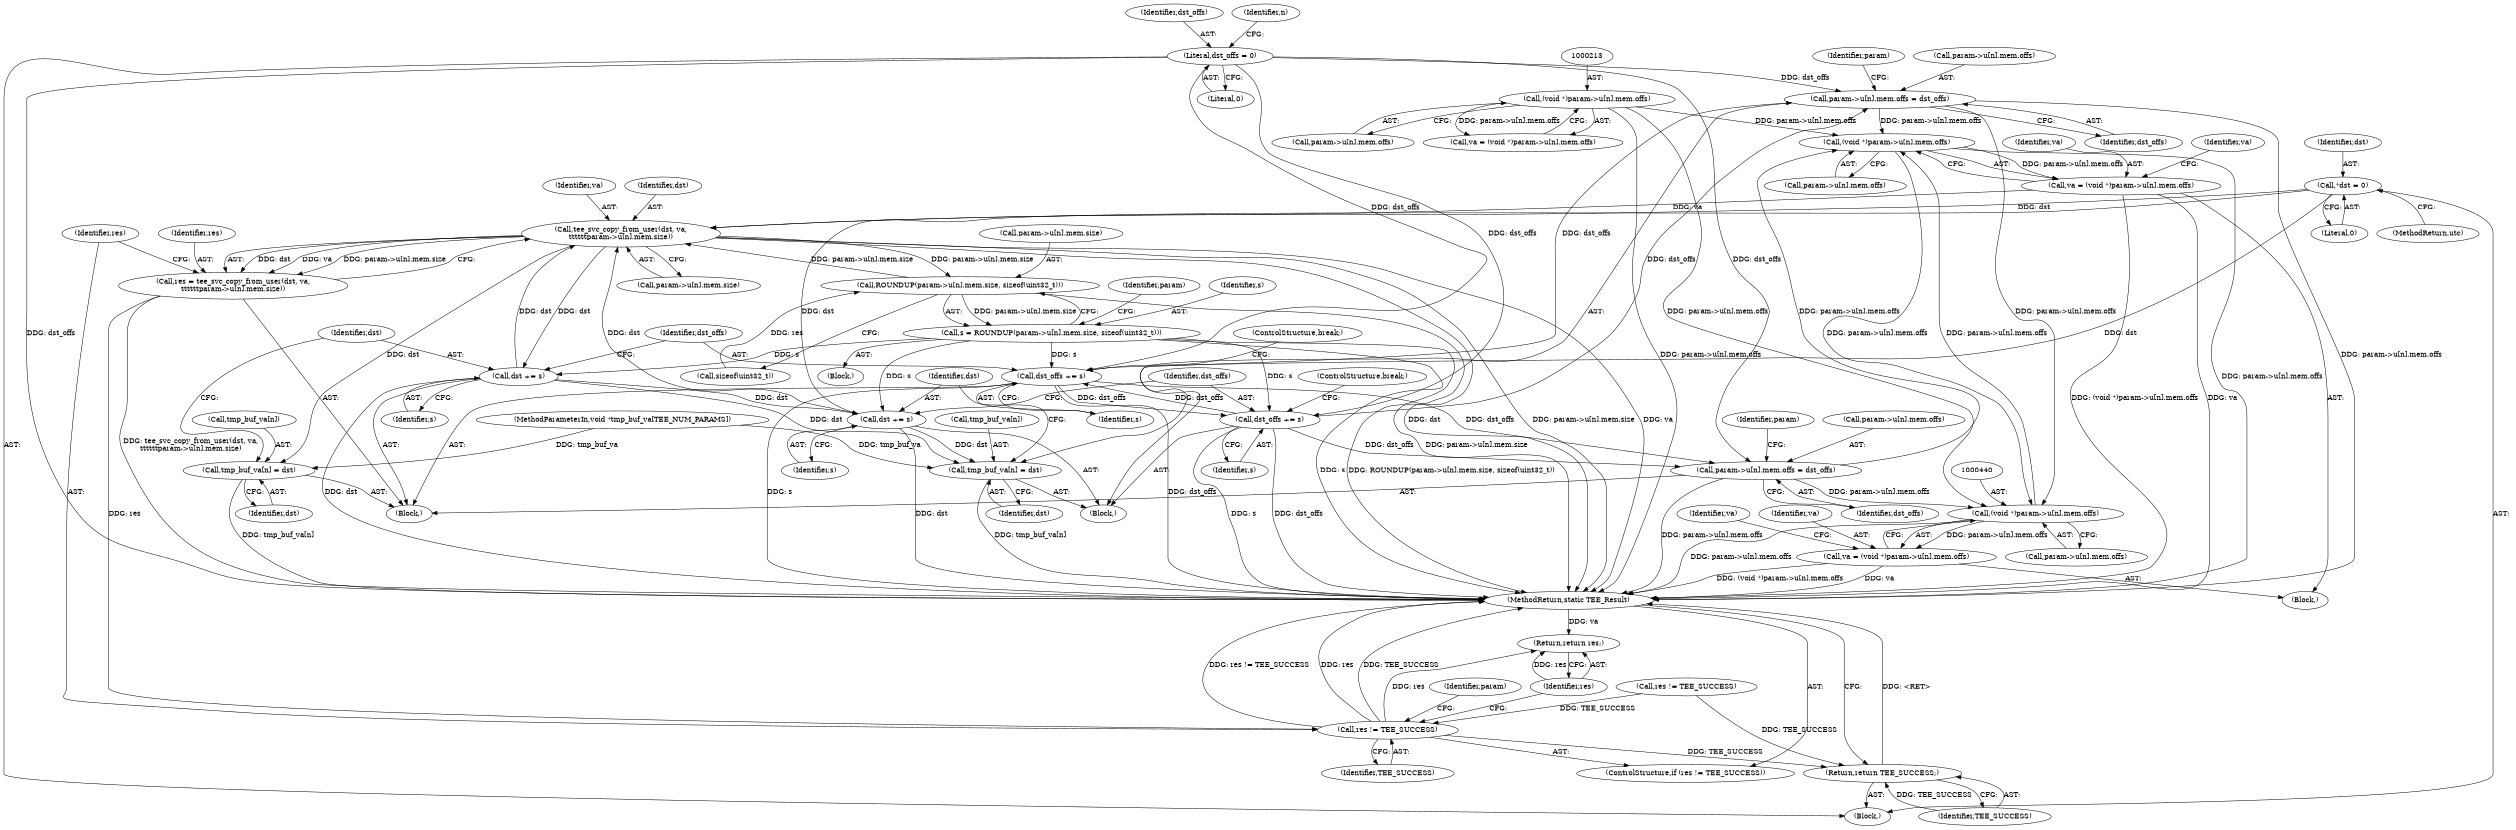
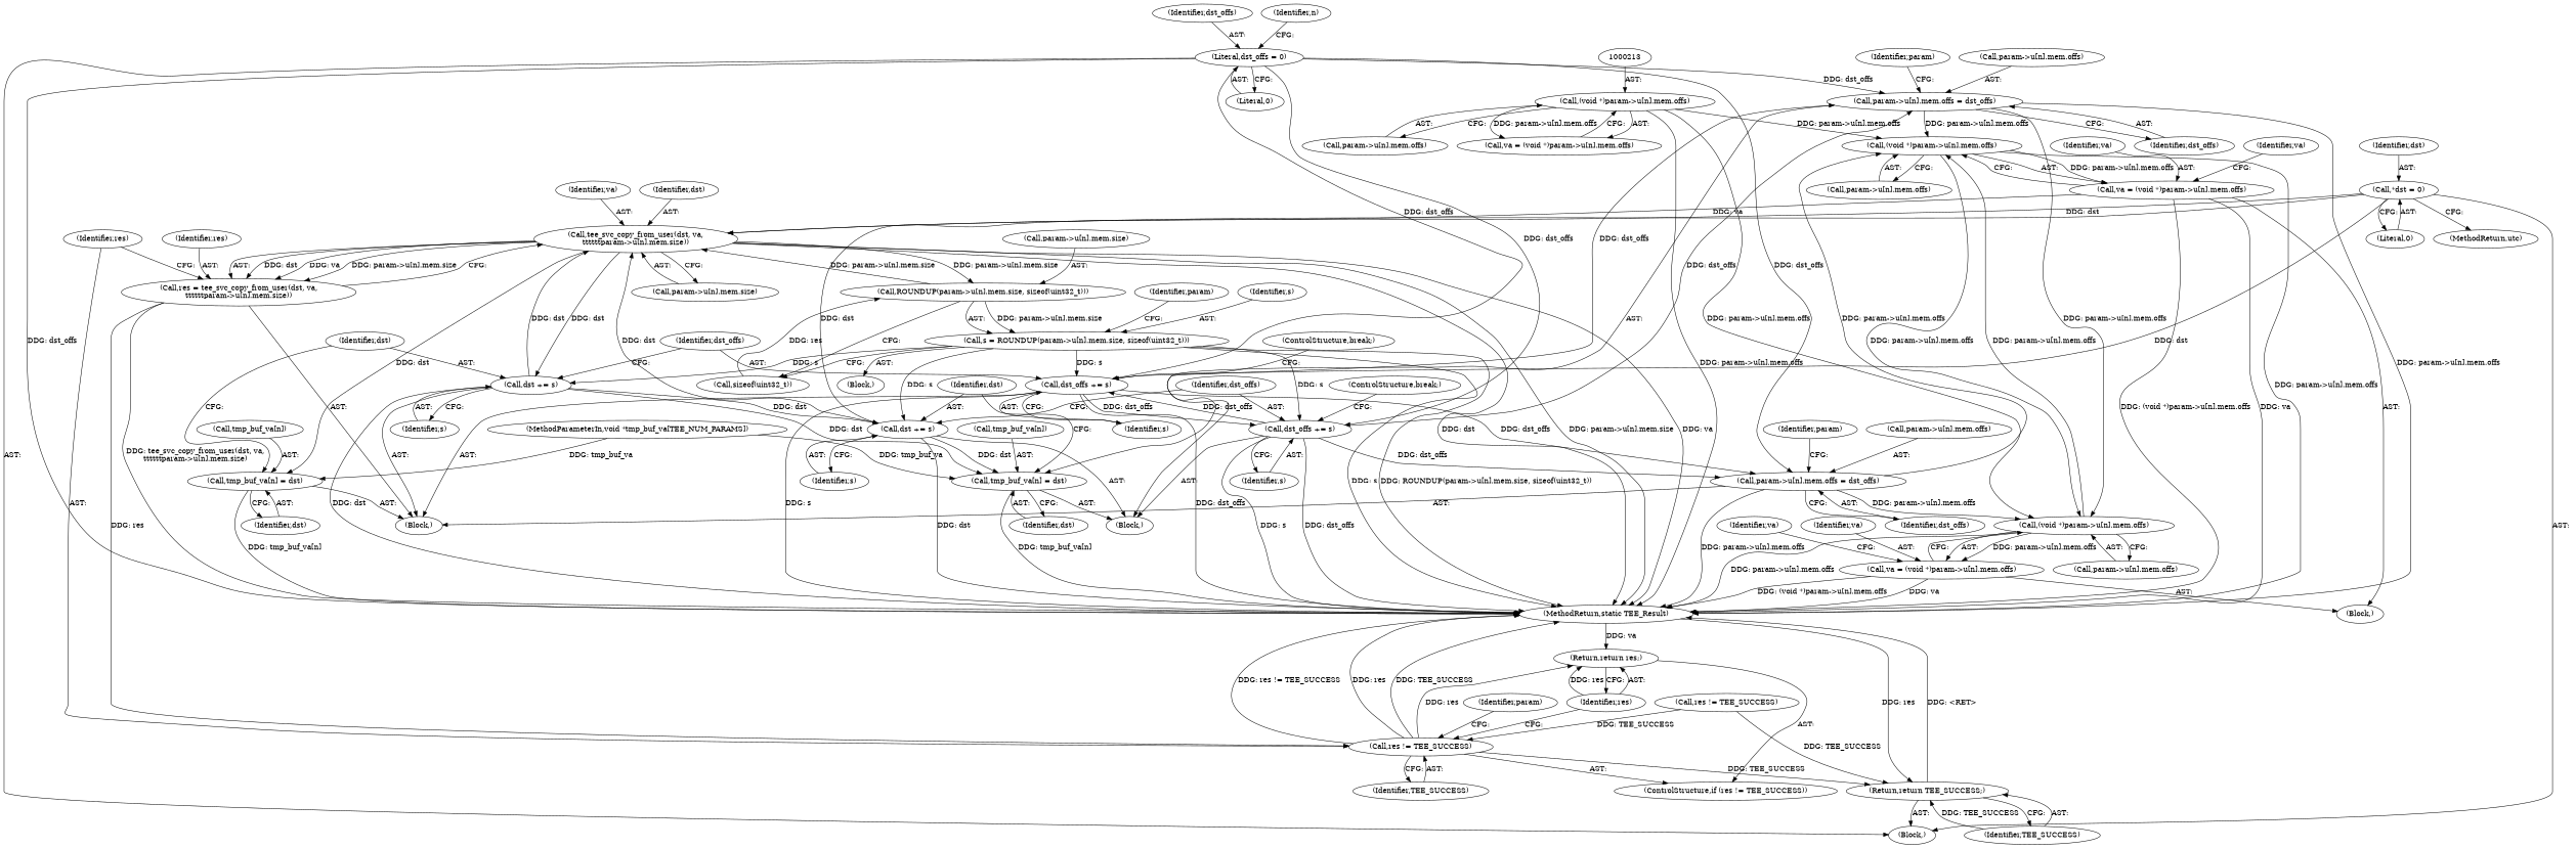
  digraph {
    n1 [label="(Call,param->u[n].mem.offs = dst_offs)"]
    n2 [label="(Call,(void *)param->u[n].mem.offs)"]
    n3 [label="(Call,(void *)param->u[n].mem.offs)"]
    n4 [label="(Block,)"]
    n5 [label="(MethodReturn,static TEE_Result)"]
    n6 [label="(Identifier,dst_offs)"]
    n7 [label="(Call,va = (void *)param->u[n].mem.offs)"]
    n8 [label="(Call,param->u[n].mem.offs)"]
    n9 [label="(Call,va = (void *)param->u[n].mem.offs)"]
    n10 [label="(Call,param->u[n].mem.offs)"]
    n11 [label="(Return,return res;)"]
    n12 [label="(Return,return TEE_SUCCESS;)"]
    n13 [label="(Call,dst_offs += s)"]
    n14 [label="(Call,dst_offs += s)"]
    n15 [label="(Call,param->u[n].mem.offs = dst_offs)"]
    n16 [label="(Block,)"]
    n17 [label="(Identifier,s)"]
    n18 [label="(Identifier,s)"]
    n19 [label="(Identifier,dst_offs)"]
    n20 [label="(Call,s = ROUNDUP(param->u[n].mem.size, sizeof(uint32_t)))"]
    n21 [label="(Call,ROUNDUP(param->u[n].mem.size, sizeof(uint32_t)))"]
    n22 [label="(Call,dst += s)"]
    n23 [label="(Call,dst += s)"]
    n24 [label="(Block,)"]
    n25 [label="(Call,tee_svc_copy_from_user(dst, va,\n\t\t\t\t\t\tparam->u[n].mem.size))"]
    n26 [label="(Call,sizeof(uint32_t))"]
    n27 [label="(Call,tmp_buf_va[n] = dst)"]
    n28 [label="(Identifier,s)"]
    n29 [label="(Identifier,s)"]
    n30 [label="(Call,res = tee_svc_copy_from_user(dst, va,\n\t\t\t\t\t\tparam->u[n].mem.size))"]
    n31 [label="(Call,tmp_buf_va[n] = dst)"]
    n32 [label="(Call,param->u[n].mem.size)"]
    n33 [label="(Call,res != TEE_SUCCESS)"]
    n34 [label="(Identifier,dst)"]
    n35 [label="(Call,*dst = 0)"]
    n36 [label="(Block,)"]
    n37 [label="(Literal,0)"]
    n38 [label="(Identifier,dst)"]
    n39 [label="(Block,)"]
    n40 [label="(Literal,dst_offs = 0)"]
    n41 [label="(Literal,0)"]
    n42 [label="(Call,(void *)param->u[n].mem.offs)"]
    n43 [label="(Call,va = (void *)param->u[n].mem.offs)"]
    n44 [label="(Call,param->u[n].mem.offs)"]
    n45 [label="(ControlStructure,if (res != TEE_SUCCESS))"]
    n46 [label="(Identifier,TEE_SUCCESS)"]
    n47 [label="(Identifier,res)"]
    n48 [label="(Identifier,TEE_SUCCESS)"]
    n49 [label="(Identifier,dst)"]
    n50 [label="(Identifier,va)"]
    n51 [label="(Identifier,param)"]
    n52 [label="(Identifier,param)"]
    n53 [label="(MethodParameterIn,void *tmp_buf_va[TEE_NUM_PARAMS])"]
    n54 [label="(Identifier,res)"]
    n55 [label="(Identifier,param)"]
    n56 [label="(Identifier,param)"]
    n57 [label="(Identifier,res)"]
    n58 [label="(Identifier,dst_offs)"]
    n59 [label="(Identifier,va)"]
    n60 [label="(Call,tmp_buf_va[n])"]
    n61 [label="(Identifier,va)"]
    n62 [label="(Identifier,dst_offs)"]
    n63 [label="(MethodReturn,utc)"]
    n64 [label="(Identifier,dst_offs)"]
    n65 [label="(Call,param->u[n].mem.size)"]
    n66 [label="(Identifier,va)"]
    n67 [label="(Call,res != TEE_SUCCESS)"]
    n68 [label="(Identifier,n)"]
    n69 [label="(Identifier,dst)"]
    n70 [label="(Identifier,dst)"]
    n71 [label="(ControlStructure,break;)"]
    n72 [label="(Call,param->u[n].mem.offs)"]
    n73 [label="(Identifier,s)"]
    n74 [label="(ControlStructure,break;)"]
    n75 [label="(Identifier,dst)"]
    n76 [label="(Identifier,va)"]
    n77 [label="(Call,param->u[n].mem.offs)"]
    n78 [label="(Call,tmp_buf_va[n])"]
-   1000440
    1000213
    n1 -> n2 [label="DDG: param->u[n].mem.offs"]
    n1 -> n3 [label="DDG: param->u[n].mem.offs"]
    n1 -> n4 [label="AST: "]
    n1 -> n5 [label="DDG: param->u[n].mem.offs"]
    n1 -> n6 [label="CFG: "]
    n2 -> n3 [label="DDG: param->u[n].mem.offs"]
    n2 -> n5 [label="DDG: param->u[n].mem.offs"]
    n2 -> n7 [label="AST: "]
    n2 -> n7 [label="DDG: param->u[n].mem.offs"]
    n2 -> n8 [label="CFG: "]
    n3 -> n2 [label="DDG: param->u[n].mem.offs"]
    n3 -> n5 [label="DDG: param->u[n].mem.offs"]
    n3 -> n9 [label="AST: "]
    n3 -> n9 [label="DDG: param->u[n].mem.offs"]
    n3 -> n10 [label="CFG: "]
    n5 -> n11 [label="DDG: va"]
-   n5 -> n12 [label="CFG: "]
+   n5 -> n12 [label="DDG: res"]
    n6 -> n1 [label="AST: "]
    n7 -> n2 [label="CFG: "]
    n7 -> n5 [label="DDG: (void *)param->u[n].mem.offs"]
    n7 -> n5 [label="DDG: va"]
    n7 -> n25 [label="DDG: va"]
    n7 -> n39 [label="AST: "]
    n8 -> n2 [label="AST: "]
    n9 -> n3 [label="CFG: "]
    n9 -> n5 [label="DDG: va"]
    n9 -> n5 [label="DDG: (void *)param->u[n].mem.offs"]
    n9 -> n39 [label="AST: "]
    n10 -> n3 [label="AST: "]
-   n5 -> n45 [label="AST: "]
+   n11 -> n45 [label="AST: "]
    n11 -> n47 [label="CFG: "]
    n12 -> n5 [label="DDG: <RET>"]
    n12 -> n36 [label="AST: "]
    n12 -> n48 [label="CFG: "]
    n13 -> n1 [label="DDG: dst_offs"]
    n13 -> n5 [label="DDG: s"]
    n13 -> n5 [label="DDG: dst_offs"]
    n13 -> n14 [label="DDG: dst_offs"]
    n13 -> n15 [label="DDG: dst_offs"]
    n13 -> n16 [label="AST: "]
    n13 -> n17 [label="CFG: "]
    n14 -> n1 [label="DDG: dst_offs"]
    n14 -> n4 [label="AST: "]
    n14 -> n5 [label="DDG: s"]
    n14 -> n5 [label="DDG: dst_offs"]
    n14 -> n13 [label="DDG: dst_offs"]
    n14 -> n15 [label="DDG: dst_offs"]
    n14 -> n18 [label="CFG: "]
    n15 -> n2 [label="DDG: param->u[n].mem.offs"]
    n15 -> n3 [label="DDG: param->u[n].mem.offs"]
    n15 -> n5 [label="DDG: param->u[n].mem.offs"]
    n15 -> n16 [label="AST: "]
    n15 -> n19 [label="CFG: "]
    n17 -> n13 [label="AST: "]
    n18 -> n14 [label="AST: "]
    n19 -> n15 [label="AST: "]
    n20 -> n5 [label="DDG: ROUNDUP(param->u[n].mem.size, sizeof(uint32_t))"]
    n20 -> n5 [label="DDG: s"]
    n20 -> n13 [label="DDG: s"]
    n20 -> n14 [label="DDG: s"]
-   n20 -> n21 [label="CFG: "]
+   n20 -> n26 [label="CFG: "]
    n20 -> n22 [label="DDG: s"]
    n20 -> n23 [label="DDG: s"]
    n20 -> n24 [label="AST: "]
-   n21 -> n5 [label="DDG: param->u[n].mem.size"]
    n21 -> n20 [label="AST: "]
    n21 -> n20 [label="DDG: param->u[n].mem.size"]
    n21 -> n25 [label="DDG: param->u[n].mem.size"]
    n21 -> n26 [label="CFG: "]
    n22 -> n5 [label="DDG: dst"]
    n22 -> n16 [label="AST: "]
    n22 -> n23 [label="DDG: dst"]
    n22 -> n25 [label="DDG: dst"]
    n22 -> n27 [label="DDG: dst"]
    n22 -> n28 [label="CFG: "]
    n23 -> n4 [label="AST: "]
    n23 -> n5 [label="DDG: dst"]
    n23 -> n25 [label="DDG: dst"]
    n23 -> n27 [label="DDG: dst"]
    n23 -> n29 [label="CFG: "]
    n25 -> n5 [label="DDG: dst"]
    n25 -> n5 [label="DDG: param->u[n].mem.size"]
    n25 -> n5 [label="DDG: va"]
    n25 -> n21 [label="DDG: param->u[n].mem.size"]
    n25 -> n22 [label="DDG: dst"]
    n25 -> n30 [label="AST: "]
    n25 -> n30 [label="DDG: dst"]
    n25 -> n30 [label="DDG: va"]
    n25 -> n30 [label="DDG: param->u[n].mem.size"]
    n25 -> n31 [label="DDG: dst"]
    n25 -> n32 [label="CFG: "]
    n26 -> n21 [label="DDG: res"]
    n27 -> n4 [label="AST: "]
    n27 -> n5 [label="DDG: tmp_buf_va[n]"]
    n27 -> n38 [label="CFG: "]
    n28 -> n22 [label="AST: "]
    n29 -> n23 [label="AST: "]
    n30 -> n5 [label="DDG: tee_svc_copy_from_user(dst, va,\n\t\t\t\t\t\tparam->u[n].mem.size)"]
    n30 -> n16 [label="AST: "]
    n30 -> n25 [label="CFG: "]
    n30 -> n33 [label="DDG: res"]
    n31 -> n5 [label="DDG: tmp_buf_va[n]"]
    n31 -> n16 [label="AST: "]
    n31 -> n34 [label="CFG: "]
    n32 -> n25 [label="AST: "]
    n33 -> n5 [label="DDG: res != TEE_SUCCESS"]
    n33 -> n5 [label="DDG: res"]
    n33 -> n5 [label="DDG: TEE_SUCCESS"]
    n33 -> n11 [label="DDG: res"]
    n33 -> n12 [label="DDG: TEE_SUCCESS"]
    n33 -> n45 [label="AST: "]
    n33 -> n46 [label="CFG: "]
    n34 -> n31 [label="AST: "]
    n35 -> n23 [label="DDG: dst"]
    n35 -> n25 [label="DDG: dst"]
    n35 -> n27 [label="DDG: dst"]
    n35 -> n36 [label="AST: "]
    n35 -> n37 [label="CFG: "]
    n37 -> n35 [label="AST: "]
    n38 -> n27 [label="AST: "]
    n40 -> n1 [label="DDG: dst_offs"]
    n40 -> n5 [label="DDG: dst_offs"]
    n40 -> n13 [label="DDG: dst_offs"]
    n40 -> n14 [label="DDG: dst_offs"]
    n40 -> n15 [label="DDG: dst_offs"]
    n40 -> n36 [label="AST: "]
    n40 -> n41 [label="CFG: "]
    n41 -> n40 [label="AST: "]
    n42 -> n2 [label="DDG: param->u[n].mem.offs"]
    n42 -> n3 [label="DDG: param->u[n].mem.offs"]
    n42 -> n5 [label="DDG: param->u[n].mem.offs"]
    n42 -> n43 [label="AST: "]
    n42 -> n43 [label="DDG: param->u[n].mem.offs"]
    n42 -> n44 [label="CFG: "]
    n43 -> n42 [label="CFG: "]
    n44 -> n42 [label="AST: "]
    n46 -> n33 [label="AST: "]
    n47 -> n11 [label="AST: "]
    n47 -> n11 [label="DDG: res"]
    n47 -> n33 [label="CFG: "]
    n48 -> n12 [label="AST: "]
    n48 -> n12 [label="DDG: TEE_SUCCESS"]
    n49 -> n25 [label="AST: "]
    n50 -> n9 [label="AST: "]
    n51 -> n15 [label="CFG: "]
    n52 -> n20 [label="CFG: "]
    n53 -> n27 [label="DDG: tmp_buf_va"]
    n53 -> n31 [label="DDG: tmp_buf_va"]
    n54 -> n30 [label="CFG: "]
    n54 -> n33 [label="AST: "]
    n55 -> n1 [label="CFG: "]
    n56 -> n33 [label="CFG: "]
    n57 -> n30 [label="AST: "]
    n58 -> n14 [label="AST: "]
    n58 -> n23 [label="CFG: "]
    n59 -> n7 [label="AST: "]
    n60 -> n31 [label="AST: "]
    n61 -> n7 [label="CFG: "]
    n62 -> n40 [label="AST: "]
-   n63 -> n35 [label="CFG: "]
+   n35 -> n63 [label="CFG: "]
    n64 -> n13 [label="AST: "]
    n64 -> n22 [label="CFG: "]
    n65 -> n21 [label="AST: "]
    n66 -> n9 [label="CFG: "]
    n67 -> n12 [label="DDG: TEE_SUCCESS"]
    n67 -> n33 [label="DDG: TEE_SUCCESS"]
    n68 -> n40 [label="CFG: "]
    n69 -> n22 [label="AST: "]
    n69 -> n31 [label="CFG: "]
    n70 -> n23 [label="AST: "]
    n70 -> n27 [label="CFG: "]
    n71 -> n14 [label="CFG: "]
    n72 -> n1 [label="AST: "]
    n73 -> n20 [label="AST: "]
    n74 -> n13 [label="CFG: "]
    n75 -> n35 [label="AST: "]
    n76 -> n25 [label="AST: "]
    n77 -> n15 [label="AST: "]
    n78 -> n27 [label="AST: "]
-   1000440 -> n3 [label="AST: "]
    1000213 -> n42 [label="AST: "]
  }
